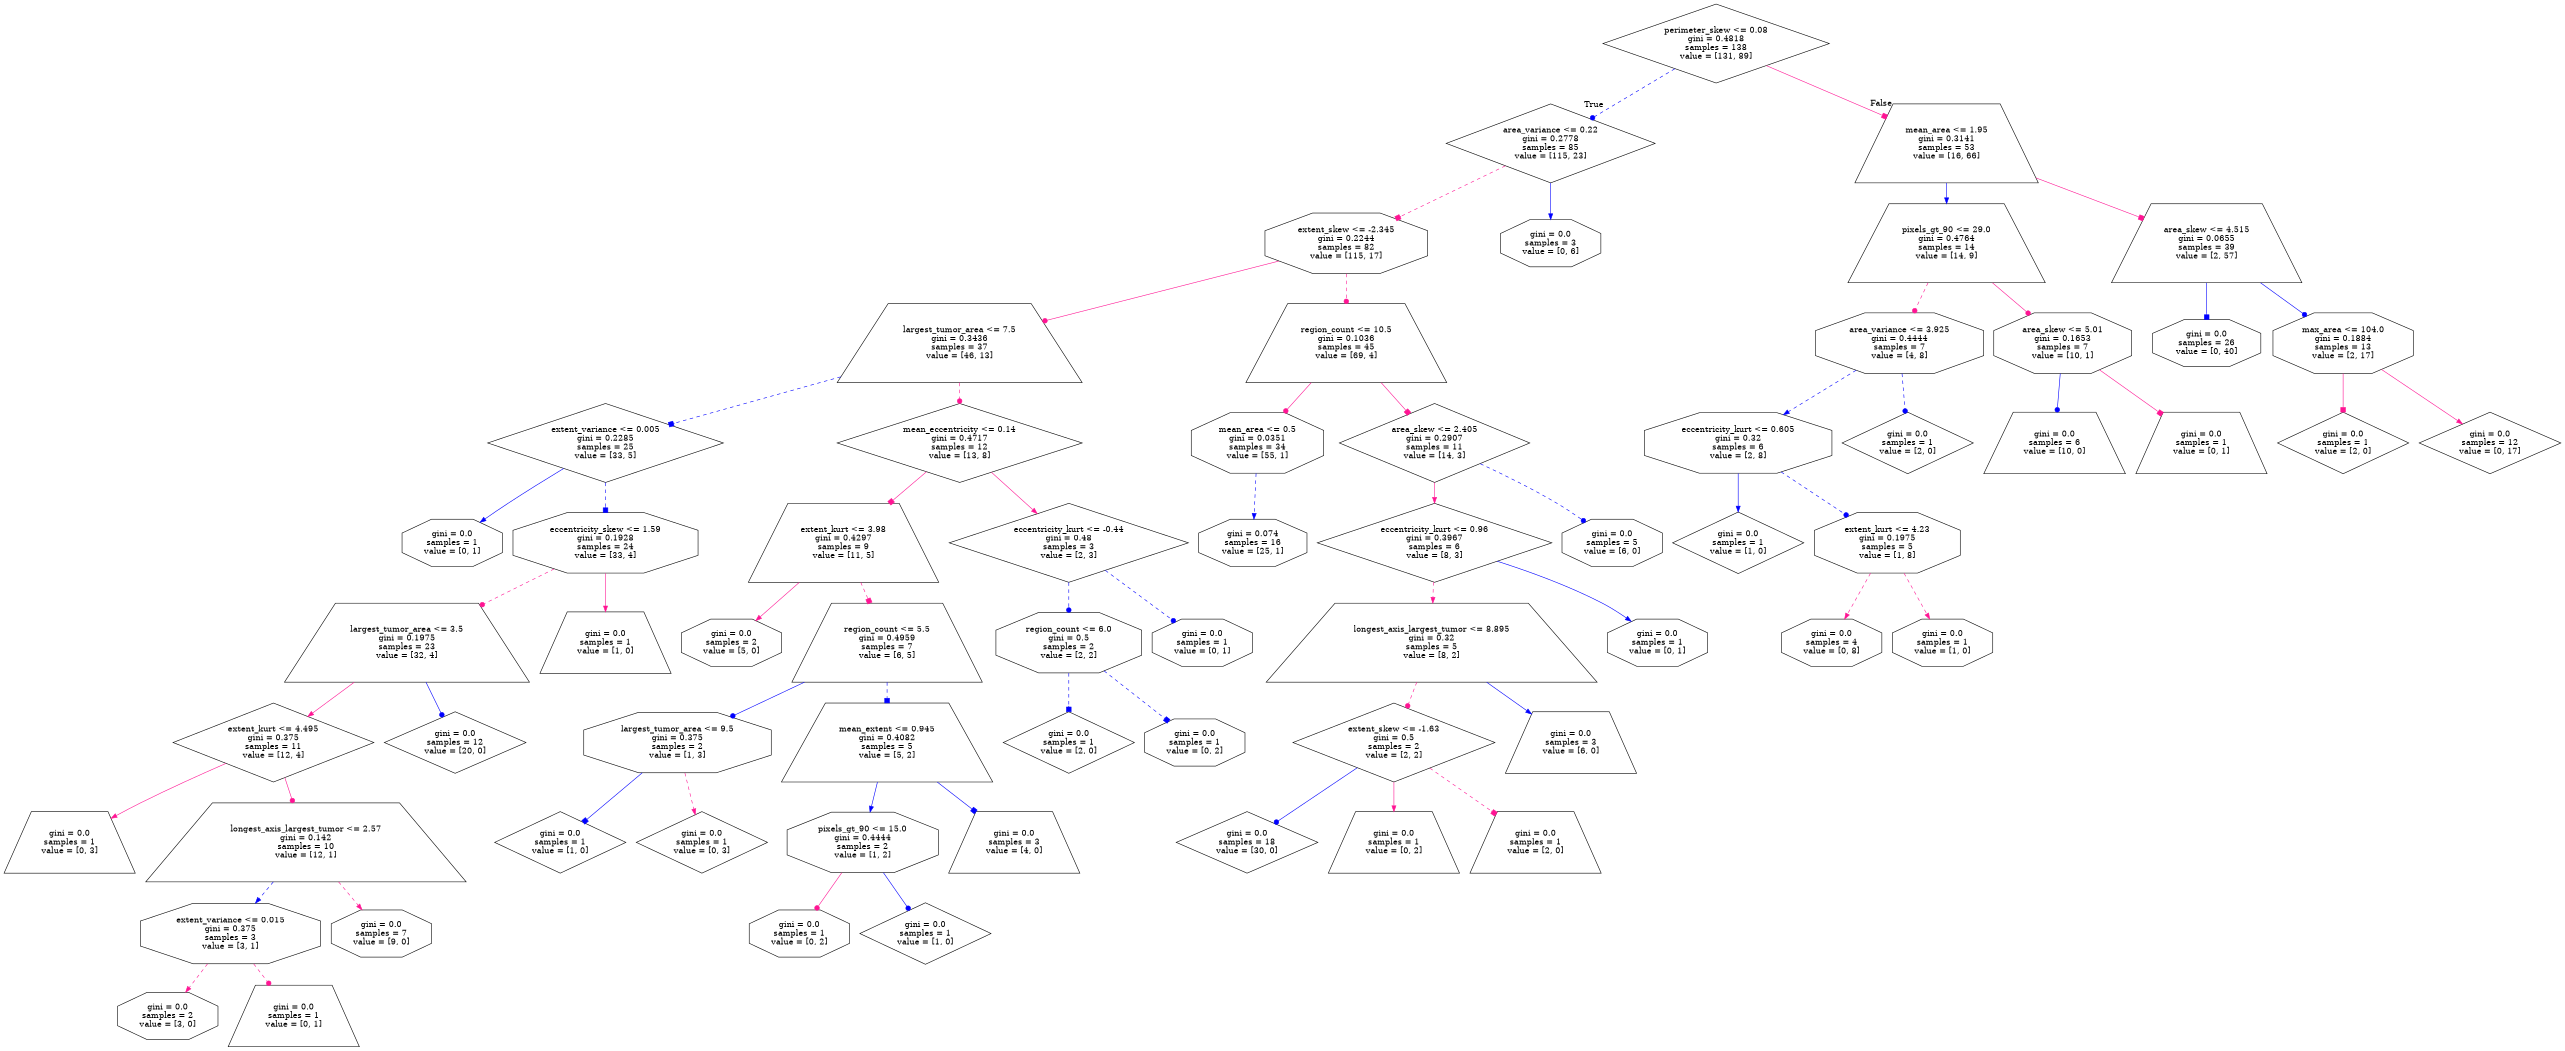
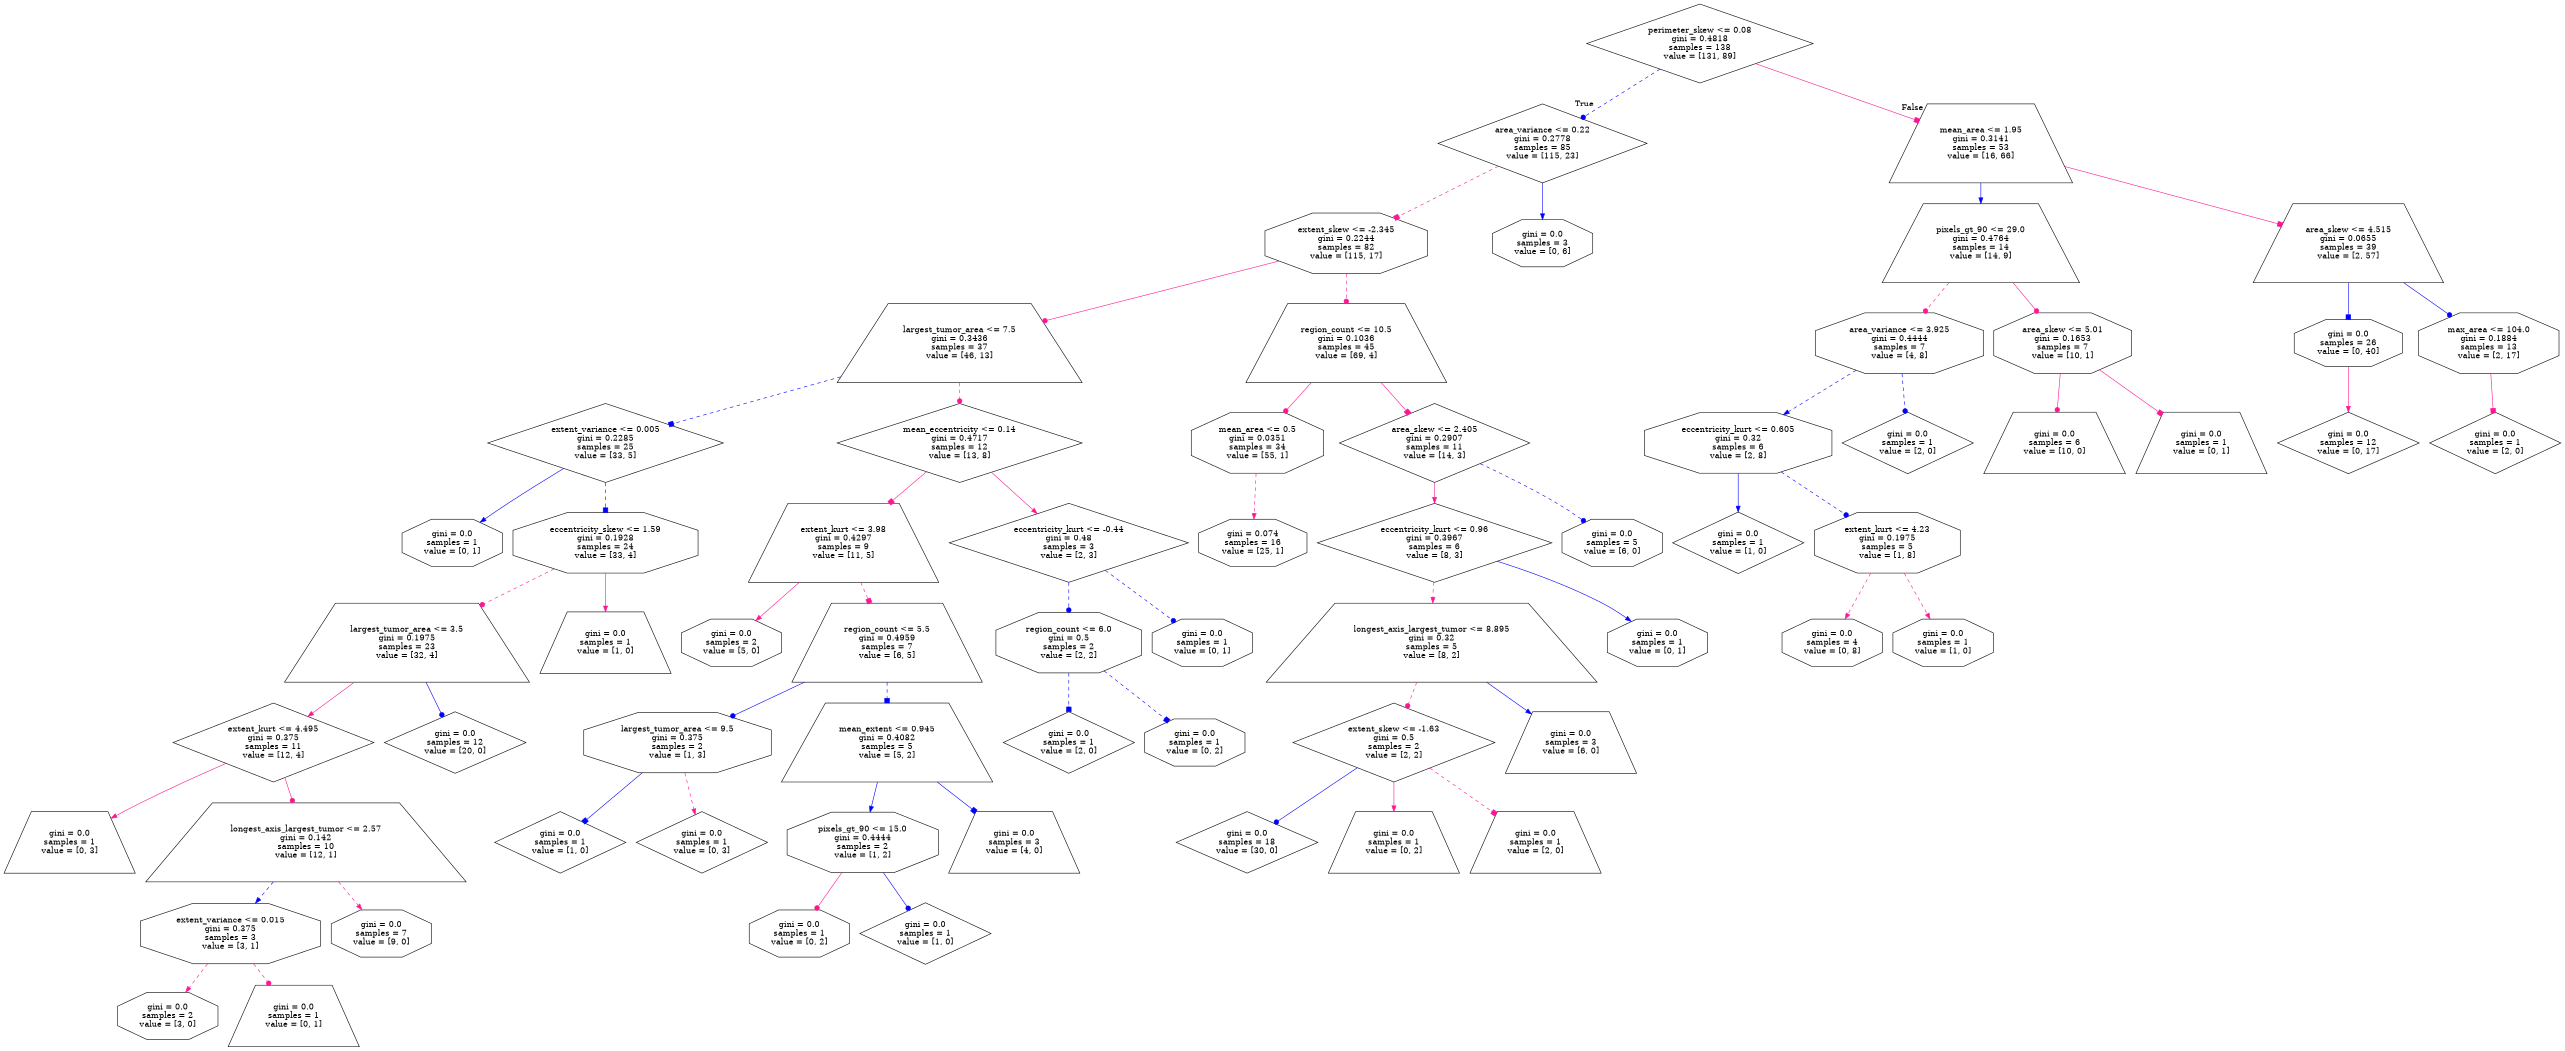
  digraph {
    node [shape=octagon]
    edge [arrowhead=normal color=deeppink style=solid]
    n1 [label="perimeter_skew <= 0.08\ngini = 0.4818\nsamples = 138\nvalue = [131, 89]" shape=diamond]
    n2 [label="area_variance <= 0.22\ngini = 0.2778\nsamples = 85\nvalue = [115, 23]" shape=diamond]
    n3 [label="mean_area <= 1.95\ngini = 0.3141\nsamples = 53\nvalue = [16, 66]" shape=trapezium]
    n4 [label="extent_skew <= -2.345\ngini = 0.2244\nsamples = 82\nvalue = [115, 17]"]
    n5 [label="gini = 0.0\nsamples = 3\nvalue = [0, 6]"]
    n6 [label="pixels_gt_90 <= 29.0\ngini = 0.4764\nsamples = 14\nvalue = [14, 9]" shape=trapezium]
    n7 [label="area_skew <= 4.515\ngini = 0.0655\nsamples = 39\nvalue = [2, 57]" shape=trapezium]
    n8 [label="largest_tumor_area <= 7.5\ngini = 0.3436\nsamples = 37\nvalue = [46, 13]" shape=trapezium]
    n9 [label="region_count <= 10.5\ngini = 0.1036\nsamples = 45\nvalue = [69, 4]" shape=trapezium]
    n10 [label="extent_variance <= 0.005\ngini = 0.2285\nsamples = 25\nvalue = [33, 5]" shape=diamond]
    n11 [label="mean_eccentricity <= 0.14\ngini = 0.4717\nsamples = 12\nvalue = [13, 8]" shape=diamond]
    n12 [label="mean_area <= 0.5\ngini = 0.0351\nsamples = 34\nvalue = [55, 1]"]
    n13 [label="area_skew <= 2.405\ngini = 0.2907\nsamples = 11\nvalue = [14, 3]" shape=diamond]
    n14 [label="gini = 0.0\nsamples = 1\nvalue = [0, 1]"]
    n15 [label="eccentricity_skew <= 1.59\ngini = 0.1928\nsamples = 24\nvalue = [33, 4]"]
    n16 [label="extent_kurt <= 3.98\ngini = 0.4297\nsamples = 9\nvalue = [11, 5]" shape=trapezium]
    n17 [label="eccentricity_kurt <= -0.44\ngini = 0.48\nsamples = 3\nvalue = [2, 3]" shape=diamond]
    n18 [label="largest_tumor_area <= 3.5\ngini = 0.1975\nsamples = 23\nvalue = [32, 4]" shape=trapezium]
    n19 [label="gini = 0.0\nsamples = 1\nvalue = [1, 0]" shape=trapezium]
    n20 [label="extent_kurt <= 4.495\ngini = 0.375\nsamples = 11\nvalue = [12, 4]" shape=diamond]
    n21 [label="gini = 0.0\nsamples = 12\nvalue = [20, 0]" shape=diamond]
    n22 [label="gini = 0.0\nsamples = 1\nvalue = [0, 3]" shape=trapezium]
    n23 [label="longest_axis_largest_tumor <= 2.57\ngini = 0.142\nsamples = 10\nvalue = [12, 1]" shape=trapezium]
    n24 [label="extent_variance <= 0.015\ngini = 0.375\nsamples = 3\nvalue = [3, 1]"]
    n25 [label="gini = 0.0\nsamples = 7\nvalue = [9, 0]"]
    n26 [label="gini = 0.0\nsamples = 2\nvalue = [3, 0]"]
    n27 [label="gini = 0.0\nsamples = 1\nvalue = [0, 1]" shape=trapezium]
    n28 [label="gini = 0.0\nsamples = 2\nvalue = [5, 0]"]
    n29 [label="region_count <= 5.5\ngini = 0.4959\nsamples = 7\nvalue = [6, 5]" shape=trapezium]
    n30 [label="region_count <= 6.0\ngini = 0.5\nsamples = 2\nvalue = [2, 2]"]
    n31 [label="gini = 0.0\nsamples = 1\nvalue = [0, 1]"]
    n32 [label="largest_tumor_area <= 9.5\ngini = 0.375\nsamples = 2\nvalue = [1, 3]"]
    n33 [label="mean_extent <= 0.945\ngini = 0.4082\nsamples = 5\nvalue = [5, 2]" shape=trapezium]
    n34 [label="gini = 0.0\nsamples = 1\nvalue = [1, 0]" shape=diamond]
    n35 [label="gini = 0.0\nsamples = 1\nvalue = [0, 3]" shape=diamond]
    n36 [label="pixels_gt_90 <= 15.0\ngini = 0.4444\nsamples = 2\nvalue = [1, 2]"]
    n37 [label="gini = 0.0\nsamples = 3\nvalue = [4, 0]" shape=trapezium]
    n38 [label="gini = 0.0\nsamples = 1\nvalue = [0, 2]"]
    n39 [label="gini = 0.0\nsamples = 1\nvalue = [1, 0]" shape=diamond]
    n40 [label="gini = 0.0\nsamples = 1\nvalue = [2, 0]" shape=diamond]
    n41 [label="gini = 0.0\nsamples = 1\nvalue = [0, 2]"]
    n42 [label="gini = 0.074\nsamples = 16\nvalue = [25, 1]"]
    n43 [label="eccentricity_kurt <= 0.96\ngini = 0.3967\nsamples = 6\nvalue = [8, 3]" shape=diamond]
    n44 [label="gini = 0.0\nsamples = 5\nvalue = [6, 0]"]
    n45 [label="gini = 0.0\nsamples = 18\nvalue = [30, 0]" shape=diamond]
    n46 [label="longest_axis_largest_tumor <= 8.895\ngini = 0.32\nsamples = 5\nvalue = [8, 2]" shape=trapezium]
    n47 [label="gini = 0.0\nsamples = 1\nvalue = [0, 1]"]
    n48 [label="extent_skew <= -1.63\ngini = 0.5\nsamples = 2\nvalue = [2, 2]" shape=diamond]
    n49 [label="gini = 0.0\nsamples = 3\nvalue = [6, 0]" shape=trapezium]
    n50 [label="gini = 0.0\nsamples = 1\nvalue = [0, 2]" shape=trapezium]
    n51 [label="gini = 0.0\nsamples = 1\nvalue = [2, 0]" shape=trapezium]
    n52 [label="area_variance <= 3.925\ngini = 0.4444\nsamples = 7\nvalue = [4, 8]"]
    n53 [label="area_skew <= 5.01\ngini = 0.1653\nsamples = 7\nvalue = [10, 1]"]
    n54 [label="gini = 0.0\nsamples = 26\nvalue = [0, 40]"]
    n55 [label="max_area <= 104.0\ngini = 0.1884\nsamples = 13\nvalue = [2, 17]"]
    n56 [label="eccentricity_kurt <= 0.605\ngini = 0.32\nsamples = 6\nvalue = [2, 8]"]
    n57 [label="gini = 0.0\nsamples = 1\nvalue = [2, 0]" shape=diamond]
    n58 [label="gini = 0.0\nsamples = 6\nvalue = [10, 0]" shape=trapezium]
    n59 [label="gini = 0.0\nsamples = 1\nvalue = [0, 1]" shape=trapezium]
    n60 [label="gini = 0.0\nsamples = 1\nvalue = [1, 0]" shape=diamond]
    n61 [label="extent_kurt <= 4.23\ngini = 0.1975\nsamples = 5\nvalue = [1, 8]"]
    n62 [label="gini = 0.0\nsamples = 4\nvalue = [0, 8]"]
    n63 [label="gini = 0.0\nsamples = 1\nvalue = [1, 0]"]
    n64 [label="gini = 0.0\nsamples = 1\nvalue = [2, 0]" shape=diamond]
    n65 [label="gini = 0.0\nsamples = 12\nvalue = [0, 17]" shape=diamond]
    n1 -> n2 [arrowhead=dot color=blue headlabel=True labelangle=45 labeldistance=2.5 style=dashed]
    n1 -> n3 [arrowhead=box headlabel=False labelangle=-45 labeldistance=2.5]
    n2 -> n4 [arrowhead=box style=dashed]
    n2 -> n5 [color=blue]
    n3 -> n6 [color=blue]
    n3 -> n7 [arrowhead=box]
    n4 -> n8 [arrowhead=dot]
    n4 -> n9 [arrowhead=dot style=dashed]
    n6 -> n52 [arrowhead=dot style=dashed]
    n6 -> n53 [arrowhead=dot]
    n7 -> n54 [arrowhead=box color=blue]
    n7 -> n55 [arrowhead=dot color=blue]
    n8 -> n10 [arrowhead=box color=blue style=dashed]
    n8 -> n11 [arrowhead=dot style=dashed]
    n9 -> n12 [arrowhead=dot]
    n9 -> n13 [arrowhead=box]
    n10 -> n14 [color=blue]
    n10 -> n15 [arrowhead=box color=blue style=dashed]
    n11 -> n16 [arrowhead=box]
    n11 -> n17
-   n12 -> n42 [color=blue style=dashed]
+   n12 -> n42 [style=dashed]
    n13 -> n43
    n13 -> n44 [arrowhead=dot color=blue style=dashed]
    n15 -> n18 [arrowhead=dot style=dashed]
    n15 -> n19
    n16 -> n28
    n16 -> n29 [arrowhead=box style=dashed]
    n17 -> n30 [arrowhead=dot color=blue style=dashed]
    n17 -> n31 [arrowhead=dot color=blue style=dashed]
    n18 -> n20
    n18 -> n21 [arrowhead=dot color=blue]
    n20 -> n22
    n20 -> n23 [arrowhead=dot]
    n23 -> n24 [color=blue style=dashed]
    n23 -> n25 [style=dashed]
    n24 -> n26 [style=dashed]
    n24 -> n27 [arrowhead=dot style=dashed]
    n29 -> n32 [arrowhead=dot color=blue]
    n29 -> n33 [arrowhead=box color=blue style=dashed]
    n30 -> n40 [arrowhead=box color=blue style=dashed]
    n30 -> n41 [arrowhead=box color=blue style=dashed]
    n32 -> n34 [arrowhead=box color=blue]
    n32 -> n35 [style=dashed]
    n33 -> n36 [color=blue]
    n33 -> n37 [arrowhead=box color=blue]
    n36 -> n38 [arrowhead=dot]
    n36 -> n39 [arrowhead=dot color=blue]
    n43 -> n46 [style=dashed]
    n43 -> n47 [color=blue]
    n46 -> n48 [arrowhead=dot style=dashed]
    n46 -> n49 [color=blue]
    n48 -> n45 [arrowhead=dot color=blue]
    n48 -> n50
    n48 -> n51 [arrowhead=box style=dashed]
    n52 -> n56 [color=blue style=dashed]
    n52 -> n57 [arrowhead=dot color=blue style=dashed]
-   n53 -> n58 [arrowhead=dot color=blue]
+   n53 -> n58 [arrowhead=dot]
    n53 -> n59 [arrowhead=box]
    n55 -> n64 [arrowhead=box]
-   n55 -> n65
+   n54 -> n65
    n56 -> n60 [color=blue]
    n56 -> n61 [arrowhead=dot color=blue style=dashed]
    n61 -> n62 [style=dashed]
    n61 -> n63 [style=dashed]
  }
